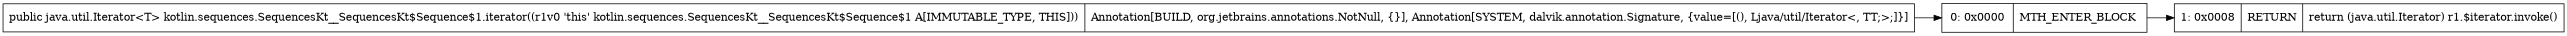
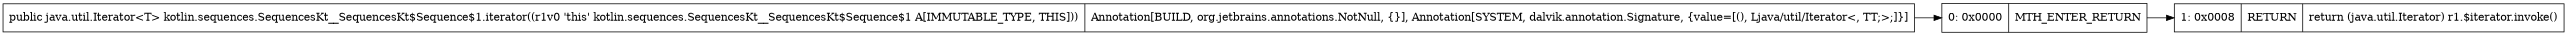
  digraph {
    rankdir=LR
    node [shape=record]
-   n1 [label="{0\:\ 0x0000|MTH_ENTER_BLOCK\l}"]
+   n1 [label="{0\:\ 0x0000|MTH_ENTER_RETURN\l}"]
    n2 [label="{1\:\ 0x0008|RETURN\l|return (java.util.Iterator) r1.$iterator.invoke()\l}"]
    n3 [label="{public java.util.Iterator\<T\> kotlin.sequences.SequencesKt__SequencesKt$Sequence$1.iterator((r1v0 'this' kotlin.sequences.SequencesKt__SequencesKt$Sequence$1 A[IMMUTABLE_TYPE, THIS]))  | Annotation[BUILD, org.jetbrains.annotations.NotNull, \{\}], Annotation[SYSTEM, dalvik.annotation.Signature, \{value=[(), Ljava\/util\/Iterator\<, TT;\>;]\}]\l}"]
    n1 -> n2
    n3 -> n1
  }
